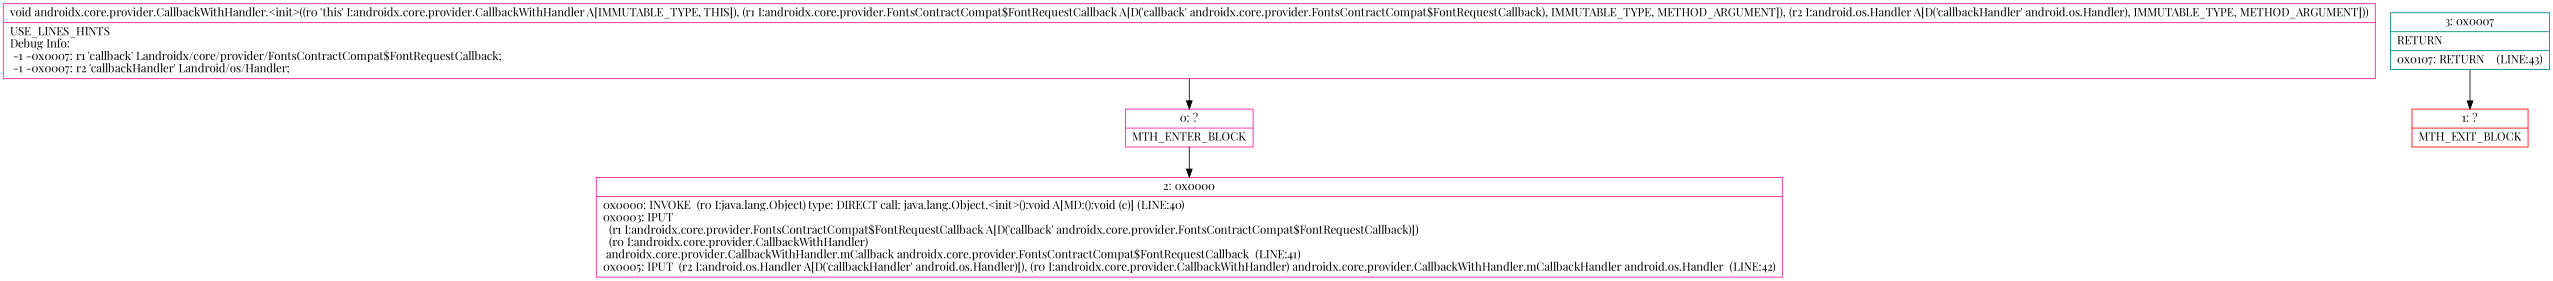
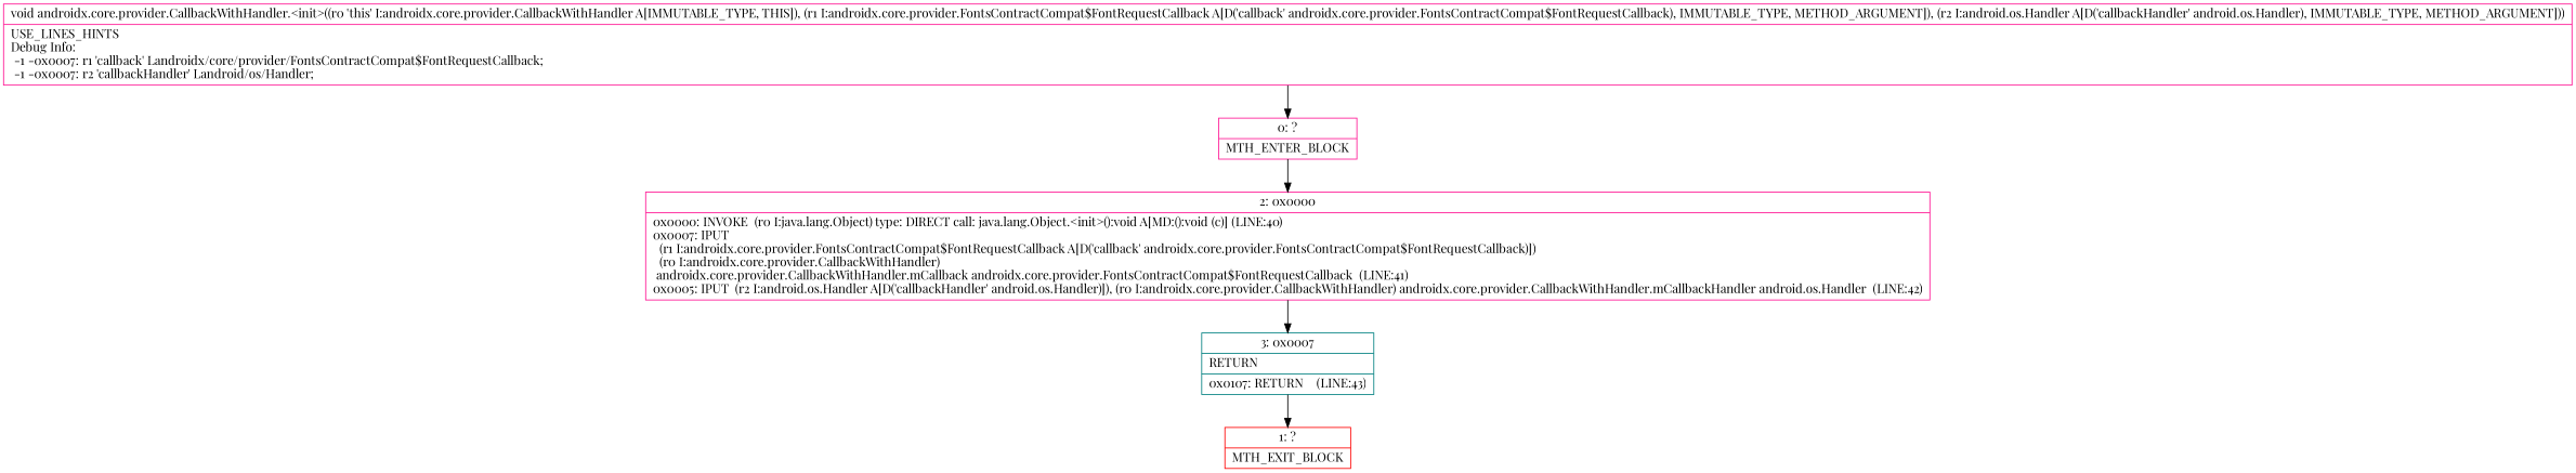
  digraph {
    fontname="Playfair Display"
    node [color=deeppink fontname="Playfair Display" shape=record]
    edge [fontname="Playfair Display"]
    n1 [label="{0\:\ ?|MTH_ENTER_BLOCK\l}"]
-   n2 [label="{2\:\ 0x0000|0x0000: INVOKE  (r0 I:java.lang.Object) type: DIRECT call: java.lang.Object.\<init\>():void A[MD:():void (c)] (LINE:40)\l0x0003: IPUT  \l  (r1 I:androidx.core.provider.FontsContractCompat$FontRequestCallback A[D('callback' androidx.core.provider.FontsContractCompat$FontRequestCallback)])\l  (r0 I:androidx.core.provider.CallbackWithHandler)\l androidx.core.provider.CallbackWithHandler.mCallback androidx.core.provider.FontsContractCompat$FontRequestCallback  (LINE:41)\l0x0005: IPUT  (r2 I:android.os.Handler A[D('callbackHandler' android.os.Handler)]), (r0 I:androidx.core.provider.CallbackWithHandler) androidx.core.provider.CallbackWithHandler.mCallbackHandler android.os.Handler  (LINE:42)\l}"]
+   n2 [label="{2\:\ 0x0000|0x0000: INVOKE  (r0 I:java.lang.Object) type: DIRECT call: java.lang.Object.\<init\>():void A[MD:():void (c)] (LINE:40)\l0x0007: IPUT  \l  (r1 I:androidx.core.provider.FontsContractCompat$FontRequestCallback A[D('callback' androidx.core.provider.FontsContractCompat$FontRequestCallback)])\l  (r0 I:androidx.core.provider.CallbackWithHandler)\l androidx.core.provider.CallbackWithHandler.mCallback androidx.core.provider.FontsContractCompat$FontRequestCallback  (LINE:41)\l0x0005: IPUT  (r2 I:android.os.Handler A[D('callbackHandler' android.os.Handler)]), (r0 I:androidx.core.provider.CallbackWithHandler) androidx.core.provider.CallbackWithHandler.mCallbackHandler android.os.Handler  (LINE:42)\l}"]
    n3 [color=teal label="{3\:\ 0x0007|RETURN\l|0x0107: RETURN    (LINE:43)\l}"]
    n4 [color=red label="{1\:\ ?|MTH_EXIT_BLOCK\l}"]
    n5 [label="{void androidx.core.provider.CallbackWithHandler.\<init\>((r0 'this' I:androidx.core.provider.CallbackWithHandler A[IMMUTABLE_TYPE, THIS]), (r1 I:androidx.core.provider.FontsContractCompat$FontRequestCallback A[D('callback' androidx.core.provider.FontsContractCompat$FontRequestCallback), IMMUTABLE_TYPE, METHOD_ARGUMENT]), (r2 I:android.os.Handler A[D('callbackHandler' android.os.Handler), IMMUTABLE_TYPE, METHOD_ARGUMENT]))  | USE_LINES_HINTS\lDebug Info:\l  \-1 \-0x0007: r1 'callback' Landroidx\/core\/provider\/FontsContractCompat$FontRequestCallback;\l  \-1 \-0x0007: r2 'callbackHandler' Landroid\/os\/Handler;\l}"]
    n1 -> n2
+   n2 -> n3
    n3 -> n4
    n5 -> n1
  }
